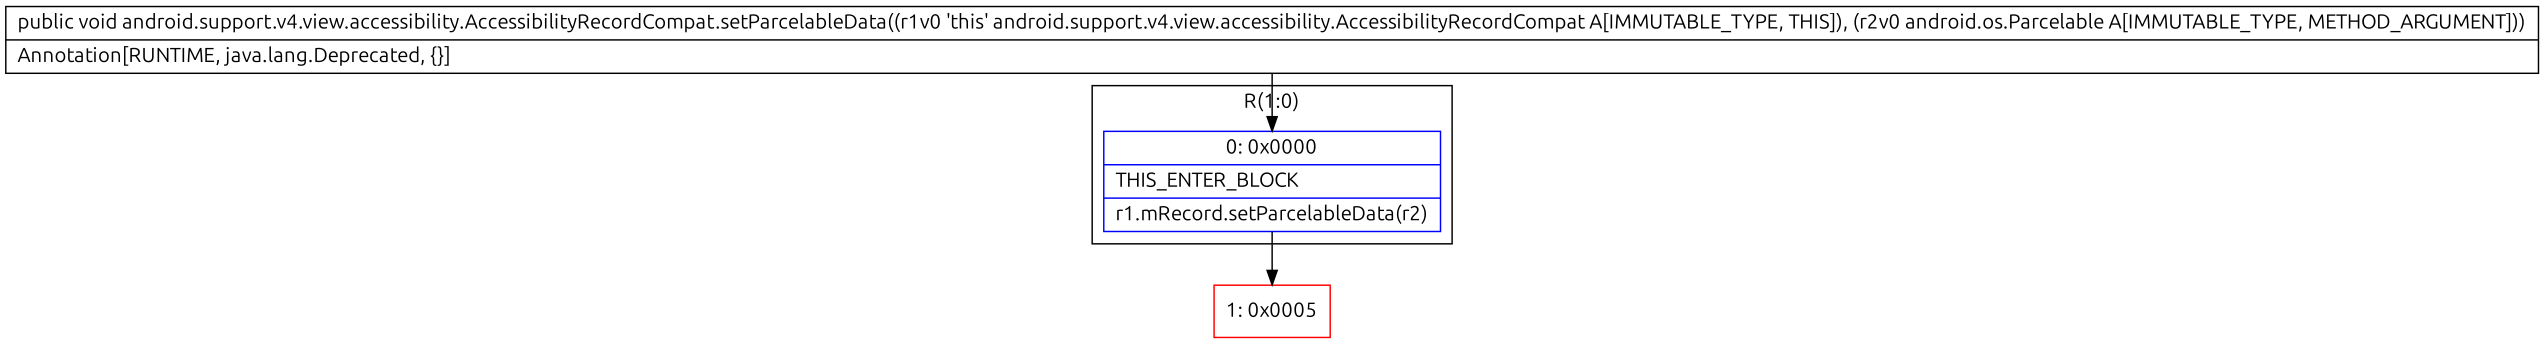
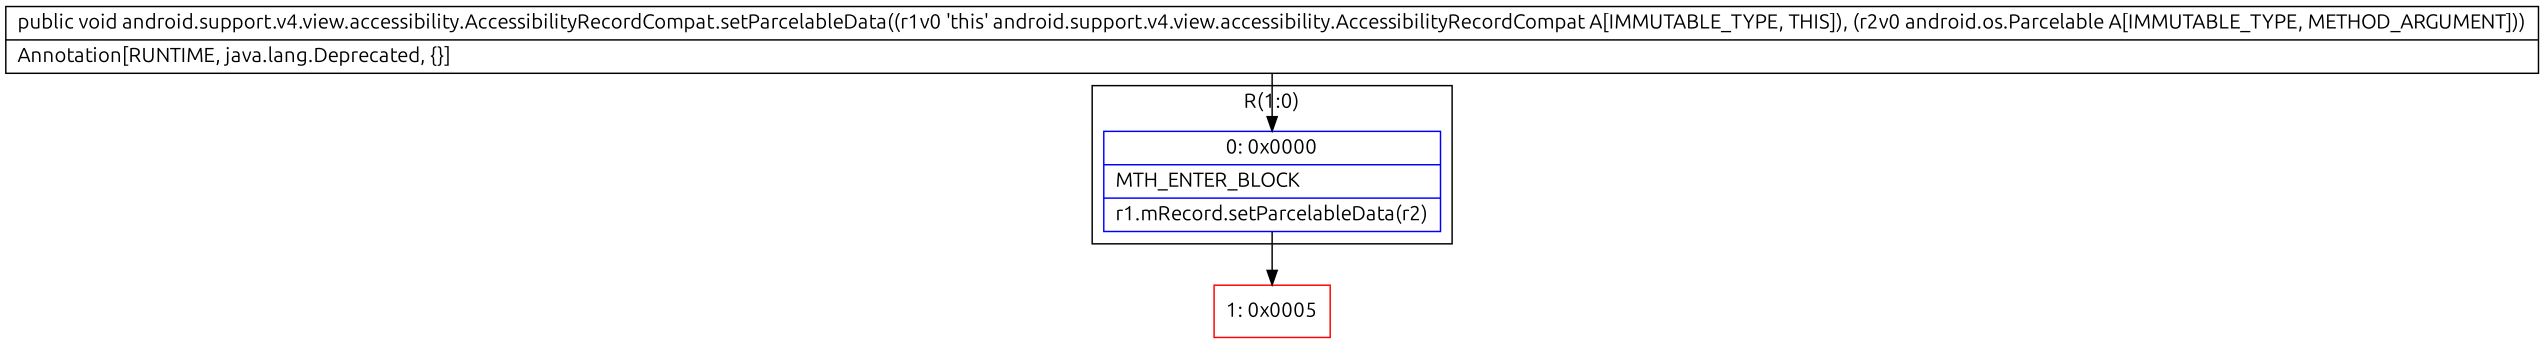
  digraph {
    fontname=Ubuntu
    node [shape=record fontname=Ubuntu]
    edge [fontname=Ubuntu]
-   n1 [color=blue label="{0\:\ 0x0000|THIS_ENTER_BLOCK\l|r1.mRecord.setParcelableData(r2)\l}"]
+   n1 [color=blue label="{0\:\ 0x0000|MTH_ENTER_BLOCK\l|r1.mRecord.setParcelableData(r2)\l}"]
    n2 [color=red label="{1\:\ 0x0005}"]
    n3 [label="{public void android.support.v4.view.accessibility.AccessibilityRecordCompat.setParcelableData((r1v0 'this' android.support.v4.view.accessibility.AccessibilityRecordCompat A[IMMUTABLE_TYPE, THIS]), (r2v0 android.os.Parcelable A[IMMUTABLE_TYPE, METHOD_ARGUMENT]))  | Annotation[RUNTIME, java.lang.Deprecated, \{\}]\l}"]
    subgraph cluster_1 {
      label="R(1:0)"
      n1
    }
    n1 -> n2
    n3 -> n1
  }
